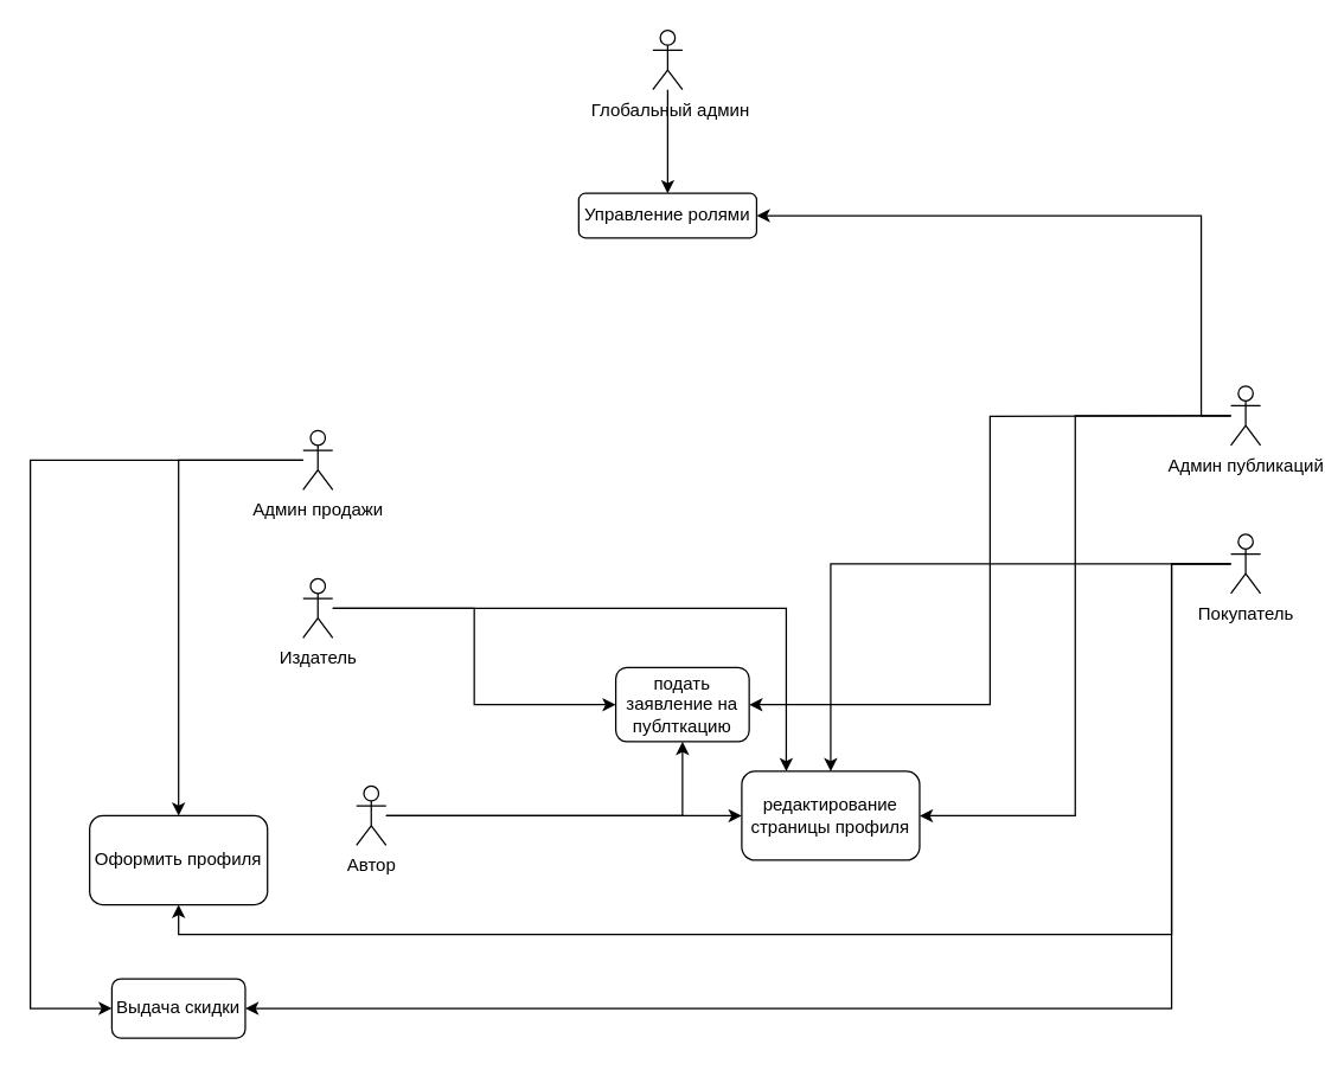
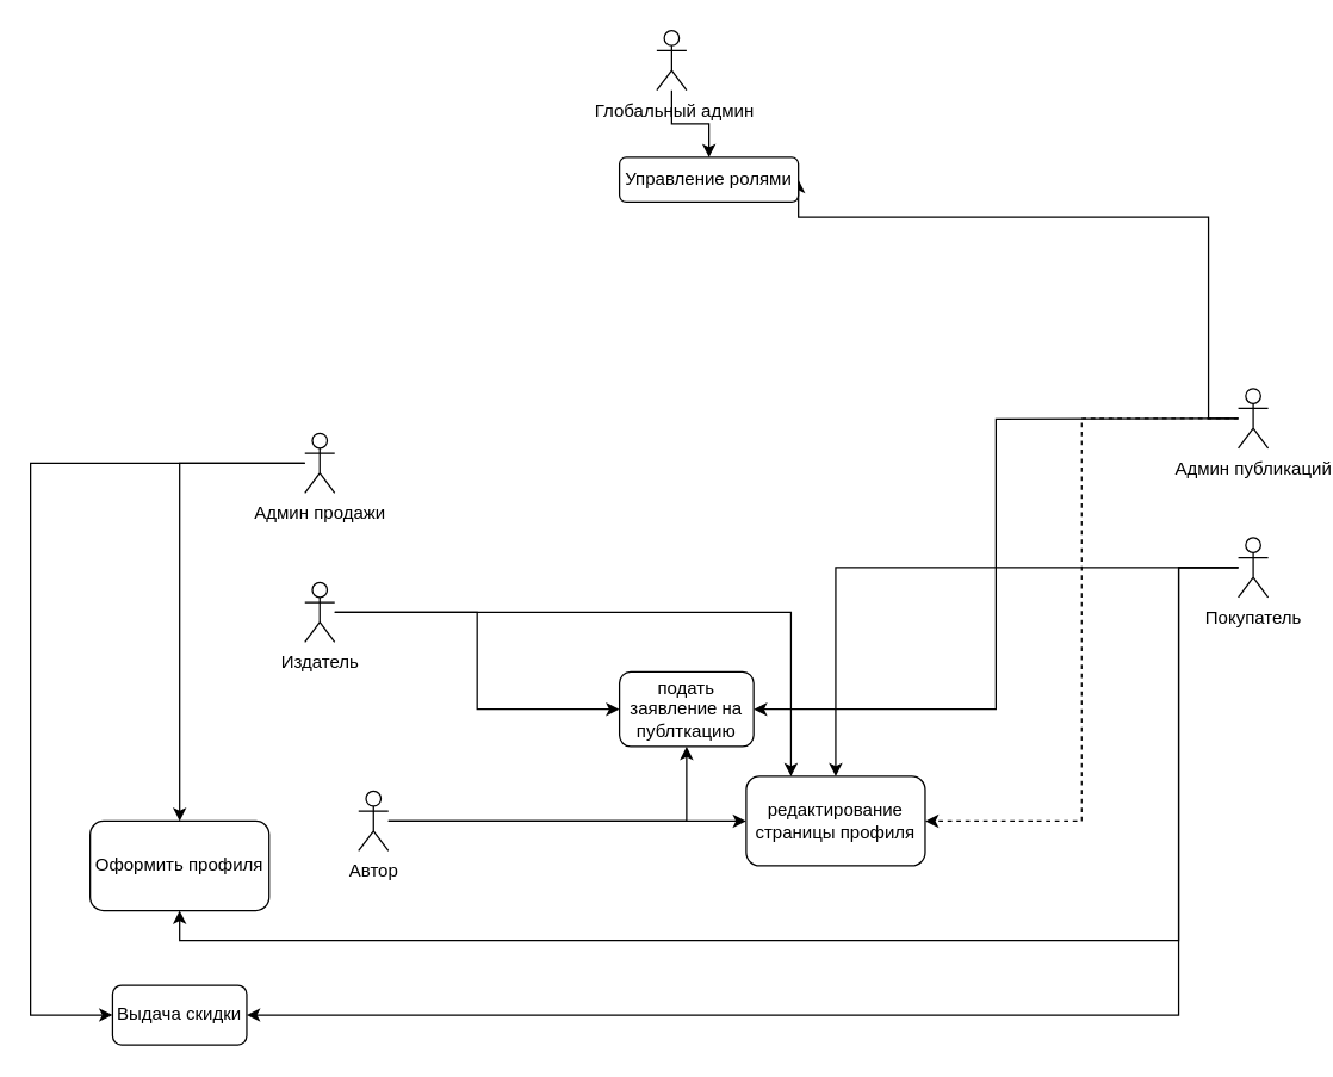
  <mxCell id="0" />
  <mxCell id="1" parent="0" />
  <mxCell id="2" style="edgeStyle=orthogonalEdgeStyle;rounded=0;orthogonalLoop=1;jettySize=auto;html=1;entryX=0;entryY=0.5;entryDx=0;entryDy=0;" edge="1" parent="1" source="4" target="22"><mxGeometry relative="1" as="geometry" /></mxCell>
  <mxCell id="3" style="edgeStyle=orthogonalEdgeStyle;rounded=0;orthogonalLoop=1;jettySize=auto;html=1;entryX=0.25;entryY=0;entryDx=0;entryDy=0;" edge="1" parent="1" source="4" target="26"><mxGeometry relative="1" as="geometry" /></mxCell>
  <mxCell id="4" value="Издатель" style="shape=umlActor;verticalLabelPosition=bottom;verticalAlign=top;html=1;outlineConnect=0;" vertex="1" parent="1"><mxGeometry x="204" y="390" width="20" height="40" as="geometry" /></mxCell>
  <mxCell id="5" style="edgeStyle=orthogonalEdgeStyle;rounded=0;orthogonalLoop=1;jettySize=auto;html=1;" edge="1" parent="1" source="6" target="23"><mxGeometry relative="1" as="geometry" /></mxCell>
  <mxCell id="6" value="&amp;nbsp;Глобальный админ" style="shape=umlActor;verticalLabelPosition=bottom;verticalAlign=top;html=1;outlineConnect=0;" vertex="1" parent="1"><mxGeometry x="440" y="20" width="20" height="40" as="geometry" /></mxCell>
  <mxCell id="7" style="edgeStyle=orthogonalEdgeStyle;rounded=0;orthogonalLoop=1;jettySize=auto;html=1;entryX=0.5;entryY=1;entryDx=0;entryDy=0;" edge="1" parent="1" source="9" target="21"><mxGeometry relative="1" as="geometry" /></mxCell>
  <mxCell id="8" style="edgeStyle=orthogonalEdgeStyle;rounded=0;orthogonalLoop=1;jettySize=auto;html=1;" edge="1" parent="1" source="9" target="26"><mxGeometry relative="1" as="geometry" /></mxCell>
  <mxCell id="9" value="Автор" style="shape=umlActor;verticalLabelPosition=bottom;verticalAlign=top;html=1;outlineConnect=0;" vertex="1" parent="1"><mxGeometry x="240" y="530" width="20" height="40" as="geometry" /></mxCell>
  <mxCell id="10" style="edgeStyle=orthogonalEdgeStyle;rounded=0;orthogonalLoop=1;jettySize=auto;html=1;entryX=1;entryY=0.5;entryDx=0;entryDy=0;" edge="1" parent="1" target="22"><mxGeometry relative="1" as="geometry"><mxPoint x="830" y="280" as="sourcePoint" /></mxGeometry></mxCell>
  <mxCell id="11" style="edgeStyle=orthogonalEdgeStyle;rounded=0;orthogonalLoop=1;jettySize=auto;html=1;entryX=1;entryY=0.5;entryDx=0;entryDy=0;" edge="1" parent="1" source="13" target="23"><mxGeometry relative="1" as="geometry"><Array as="points"><mxPoint x="810" y="280" /><mxPoint x="810" y="145" /></Array></mxGeometry></mxCell>
- <mxCell id="12" style="edgeStyle=orthogonalEdgeStyle;rounded=0;orthogonalLoop=1;jettySize=auto;html=1;entryX=1;entryY=0.5;entryDx=0;entryDy=0;" edge="1" parent="1" source="13" target="26"><mxGeometry relative="1" as="geometry" /></mxCell>
+ <mxCell id="12" style="edgeStyle=orthogonalEdgeStyle;rounded=0;orthogonalLoop=1;jettySize=auto;html=1;entryX=1;entryY=0.5;entryDx=0;entryDy=0;dashed=1;" edge="1" parent="1" source="13" target="26"><mxGeometry relative="1" as="geometry" /></mxCell>
  <mxCell id="13" value="Админ публикаций" style="shape=umlActor;verticalLabelPosition=bottom;verticalAlign=top;html=1;outlineConnect=0;" vertex="1" parent="1"><mxGeometry x="830" y="260" width="20" height="40" as="geometry" /></mxCell>
  <mxCell id="14" style="edgeStyle=orthogonalEdgeStyle;rounded=0;orthogonalLoop=1;jettySize=auto;html=1;" edge="1" parent="1" source="16" target="24"><mxGeometry relative="1" as="geometry" /></mxCell>
  <mxCell id="15" style="edgeStyle=orthogonalEdgeStyle;rounded=0;orthogonalLoop=1;jettySize=auto;html=1;entryX=0;entryY=0.5;entryDx=0;entryDy=0;" edge="1" parent="1" source="16" target="25"><mxGeometry relative="1" as="geometry"><Array as="points"><mxPoint x="20" y="310" /><mxPoint x="20" y="680" /></Array></mxGeometry></mxCell>
  <mxCell id="16" value="Админ продажи" style="shape=umlActor;verticalLabelPosition=bottom;verticalAlign=top;html=1;outlineConnect=0;" vertex="1" parent="1"><mxGeometry x="204" y="290" width="20" height="40" as="geometry" /></mxCell>
  <mxCell id="17" style="edgeStyle=orthogonalEdgeStyle;rounded=0;orthogonalLoop=1;jettySize=auto;html=1;entryX=0.5;entryY=1;entryDx=0;entryDy=0;" edge="1" parent="1" source="20" target="24"><mxGeometry relative="1" as="geometry"><mxPoint x="850" y="440" as="sourcePoint" /><mxPoint x="270" y="770" as="targetPoint" /><Array as="points"><mxPoint x="790" y="380" /><mxPoint x="790" y="630" /><mxPoint x="120" y="630" /></Array></mxGeometry></mxCell>
  <mxCell id="18" style="edgeStyle=orthogonalEdgeStyle;rounded=0;orthogonalLoop=1;jettySize=auto;html=1;entryX=1;entryY=0.5;entryDx=0;entryDy=0;" edge="1" parent="1" source="20" target="25"><mxGeometry relative="1" as="geometry"><Array as="points"><mxPoint x="790" y="380" /><mxPoint x="790" y="680" /></Array></mxGeometry></mxCell>
  <mxCell id="19" style="edgeStyle=orthogonalEdgeStyle;rounded=0;orthogonalLoop=1;jettySize=auto;html=1;entryX=0.5;entryY=0;entryDx=0;entryDy=0;" edge="1" parent="1" source="20" target="26"><mxGeometry relative="1" as="geometry" /></mxCell>
  <mxCell id="20" value="Покупатель" style="shape=umlActor;verticalLabelPosition=bottom;verticalAlign=top;html=1;outlineConnect=0;" vertex="1" parent="1"><mxGeometry x="830" y="360" width="20" height="40" as="geometry" /></mxCell>
  <mxCell id="21" value="" style="rounded=1;whiteSpace=wrap;html=1;" vertex="1" parent="1"><mxGeometry x="415" y="450" width="90" height="50" as="geometry" /></mxCell>
  <mxCell id="22" value="подать заявление на публткацию" style="text;html=1;align=center;verticalAlign=middle;whiteSpace=wrap;rounded=0;" vertex="1" parent="1"><mxGeometry x="415" y="460" width="90" height="30" as="geometry" /></mxCell>
- <mxCell id="23" value="Управление ролями" style="rounded=1;whiteSpace=wrap;html=1;" vertex="1" parent="1"><mxGeometry x="390" y="130" width="120" height="30" as="geometry" /></mxCell>
+ <mxCell id="23" value="Управление ролями" style="rounded=1;whiteSpace=wrap;html=1;" vertex="1" parent="1"><mxGeometry x="415" y="105" width="120" height="30" as="geometry" /></mxCell>
  <mxCell id="24" value="Оформить профиля" style="rounded=1;whiteSpace=wrap;html=1;" vertex="1" parent="1"><mxGeometry x="60" y="550" width="120" height="60" as="geometry" /></mxCell>
  <mxCell id="25" value="Выдача скидки" style="rounded=1;whiteSpace=wrap;html=1;" vertex="1" parent="1"><mxGeometry x="75" y="660" width="90" height="40" as="geometry" /></mxCell>
  <mxCell id="26" value="редактирование страницы профиля" style="rounded=1;whiteSpace=wrap;html=1;" vertex="1" parent="1"><mxGeometry x="500" y="520" width="120" height="60" as="geometry" /></mxCell>
